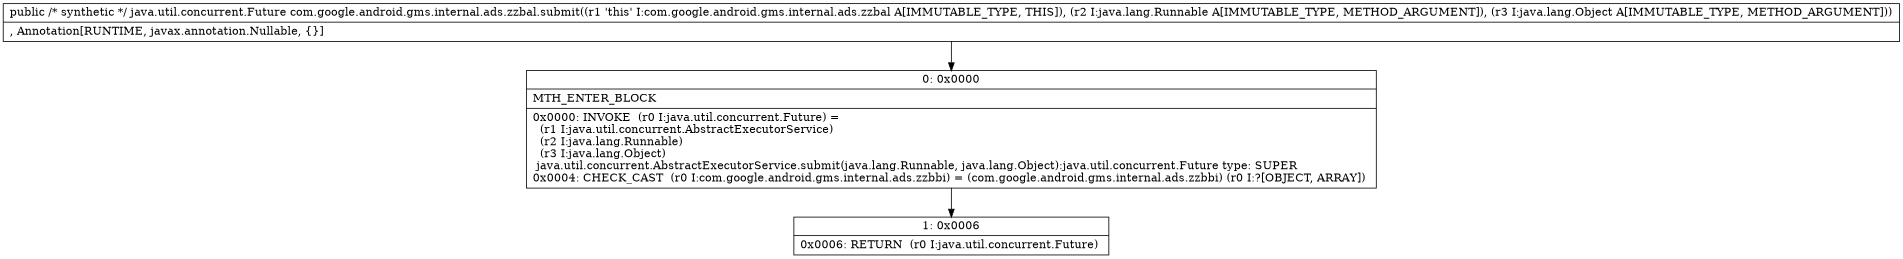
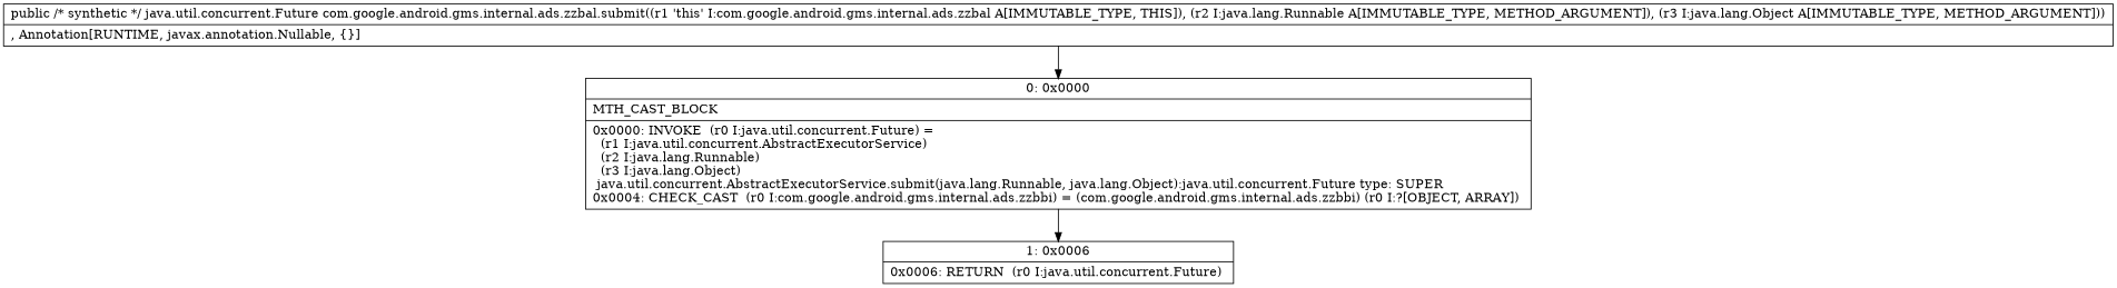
  digraph {
    node [shape=record]
-   n1 [label="{0\:\ 0x0000|MTH_ENTER_BLOCK\l|0x0000: INVOKE  (r0 I:java.util.concurrent.Future) = \l  (r1 I:java.util.concurrent.AbstractExecutorService)\l  (r2 I:java.lang.Runnable)\l  (r3 I:java.lang.Object)\l java.util.concurrent.AbstractExecutorService.submit(java.lang.Runnable, java.lang.Object):java.util.concurrent.Future type: SUPER \l0x0004: CHECK_CAST  (r0 I:com.google.android.gms.internal.ads.zzbbi) = (com.google.android.gms.internal.ads.zzbbi) (r0 I:?[OBJECT, ARRAY]) \l}"]
+   n1 [label="{0\:\ 0x0000|MTH_CAST_BLOCK\l|0x0000: INVOKE  (r0 I:java.util.concurrent.Future) = \l  (r1 I:java.util.concurrent.AbstractExecutorService)\l  (r2 I:java.lang.Runnable)\l  (r3 I:java.lang.Object)\l java.util.concurrent.AbstractExecutorService.submit(java.lang.Runnable, java.lang.Object):java.util.concurrent.Future type: SUPER \l0x0004: CHECK_CAST  (r0 I:com.google.android.gms.internal.ads.zzbbi) = (com.google.android.gms.internal.ads.zzbbi) (r0 I:?[OBJECT, ARRAY]) \l}"]
    n2 [label="{1\:\ 0x0006|0x0006: RETURN  (r0 I:java.util.concurrent.Future) \l}"]
    n3 [label="{public \/* synthetic *\/ java.util.concurrent.Future com.google.android.gms.internal.ads.zzbal.submit((r1 'this' I:com.google.android.gms.internal.ads.zzbal A[IMMUTABLE_TYPE, THIS]), (r2 I:java.lang.Runnable A[IMMUTABLE_TYPE, METHOD_ARGUMENT]), (r3 I:java.lang.Object A[IMMUTABLE_TYPE, METHOD_ARGUMENT]))  | , Annotation[RUNTIME, javax.annotation.Nullable, \{\}]\l}"]
    n1 -> n2
    n3 -> n1
  }
